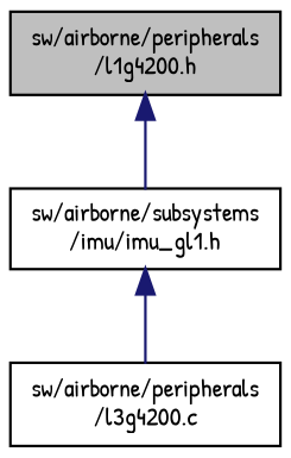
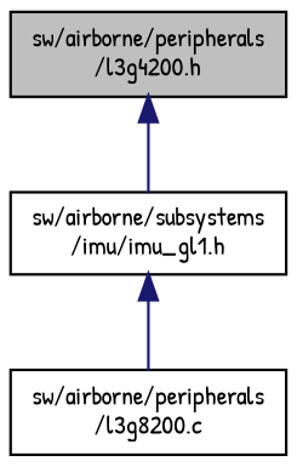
  digraph {
    fontname="Patrick Hand"
    node [color=black fillcolor=white fontname="Patrick Hand" fontsize=10 shape=record style=filled]
    edge [color=midnightblue dir=back fontname="Patrick Hand" fontsize=10 labelfontname=FreeSans labelfontsize=10 style=solid]
-   n1 [fillcolor=grey75 fontcolor=black height=0.2 label="sw/airborne/peripherals\l/l1g4200.h" width=0.4]
+   n1 [fillcolor=grey75 fontcolor=black height=0.2 label="sw/airborne/peripherals\l/l3g4200.h" width=0.4]
    n2 [height=0.2 label="sw/airborne/subsystems\l/imu/imu_gl1.h" width=0.4]
-   n3 [height=0.2 label="sw/airborne/peripherals\l/l3g4200.c" width=0.4]
+   n3 [height=0.2 label="sw/airborne/peripherals\l/l3g8200.c" width=0.4]
    n1 -> n2
    n2 -> n3
  }
